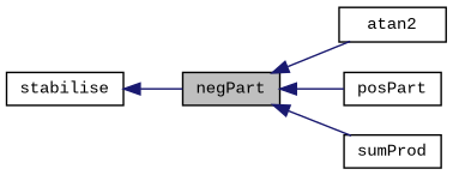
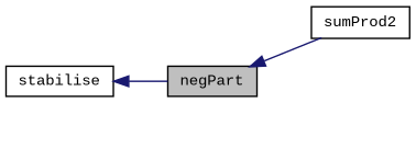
  digraph {
    fontname="Liberation Mono"
    rankdir=LR
    node [color=black fontname="Liberation Mono" fontsize=10 shape=record]
    edge [color=midnightblue dir=back fontname="Liberation Mono" fontsize=10 labelfontname=Helvetica labelfontsize=10 style=solid]
    n1 [fillcolor=grey75 fontcolor=black height=0.2 label=negPart style=filled width=0.4]
-   n2 [height=0.2 label=atan2 width=0.4]
-   n3 [height=0.2 label=posPart width=0.4]
-   n4 [height=0.2 label=sumProd width=0.4]
+   n2 [height=0.2 label=sumProd2 width=0.4]
    n5 [height=0.2 label=stabilise width=0.4]
    n1 -> n2
-   n1 -> n3
-   n1 -> n4
    n5 -> n1
  }
